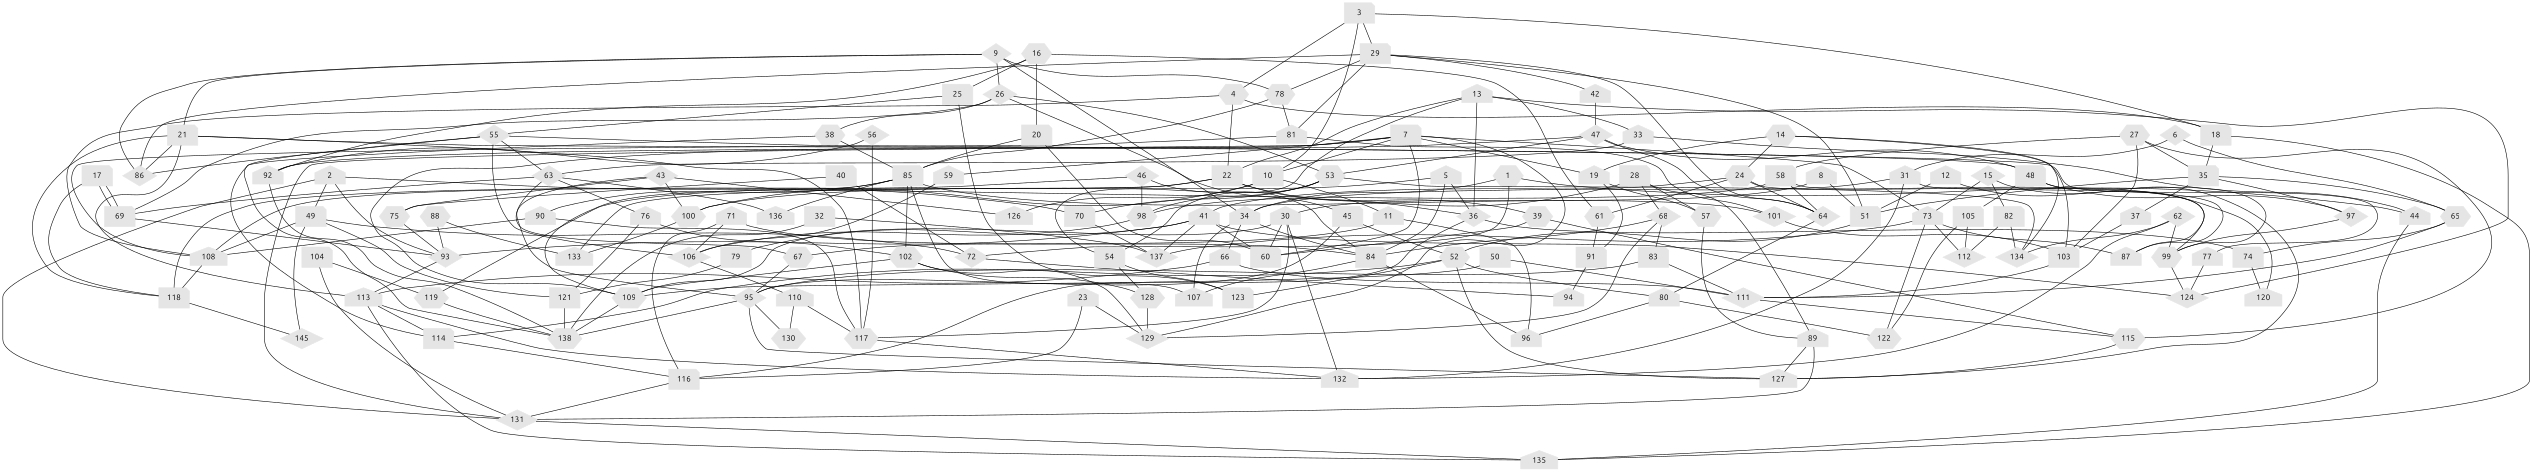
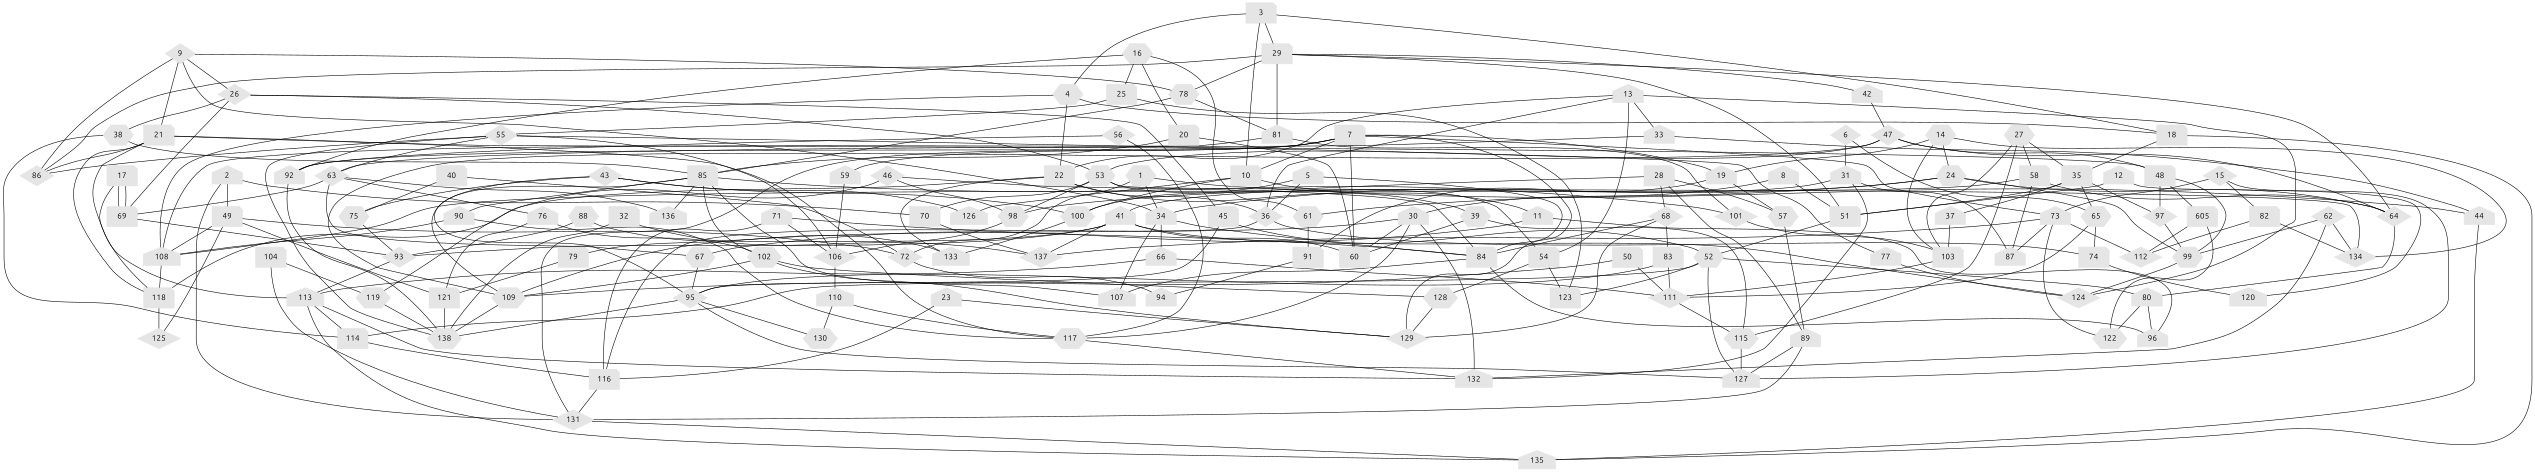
  graph {
    fontname=Ubuntu
    node [color=gray90 fontname=Ubuntu shape=house style=filled]
    edge [fontname=Ubuntu]
    1 [shape=hexagon]
    34
    44
    72 [shape=diamond]
    84 [shape=note]
    66
    107
    135
    94
    49 [shape=note]
    2
    70 [shape=note]
    93 [shape=diamond]
    131 [shape=diamond]
    108
    121 [shape=note]
-   125 [shape=diamond label=145]
+   125 [shape=diamond]
    137 [shape=diamond]
    113
    3 [shape=note]
    4 [shape=hexagon]
    10 [shape=note]
    18 [shape=note]
    29 [shape=note]
    22 [shape=note]
    100 [shape=hexagon]
    11
    126
    35 [shape=note]
    51 [shape=note]
    78 [shape=hexagon]
    86 [shape=diamond]
    64 [shape=diamond]
    42
    81
    36 [shape=diamond]
    118 [shape=note]
    39 [shape=hexagon]
    133
    5
    116 [shape=note]
    74 [shape=note]
    96
    6 [shape=diamond]
    31
    65 [shape=hexagon]
    132
    41
    87
    111 [shape=diamond]
    7 [shape=note]
    19
    59
    60 [shape=note]
    73
    92
    129 [shape=diamond]
    57 [shape=hexagon]
    91 [shape=note]
    106 [shape=diamond]
    112 [shape=diamond]
    122 [shape=hexagon]
    138 [shape=hexagon]
    8
    30
    117 [shape=hexagon]
    109 [shape=hexagon]
    52 [shape=hexagon]
    9 [shape=diamond]
    21 [shape=note]
    26 [shape=diamond]
    48 [shape=note]
    69 [shape=note]
    38 [shape=hexagon]
    45 [shape=note]
    53 [shape=hexagon]
    85 [shape=note]
    67 [shape=hexagon]
    95 [shape=diamond]
    12
    120
    13
    33
    54 [shape=note]
    124 [shape=diamond]
    63 [shape=diamond]
    123 [shape=note]
    128 [shape=hexagon]
    14 [shape=hexagon]
    24 [shape=hexagon]
    103 [shape=note]
    134 [shape=diamond]
    61 [shape=hexagon]
    99 [shape=hexagon]
    15 [shape=diamond]
    82 [shape=note]
    127
    16 [shape=hexagon]
    20 [shape=note]
    25 [shape=note]
    55 [shape=diamond]
    17 [shape=note]
    37
    97 [shape=diamond]
    89
    136
    102 [shape=hexagon]
    101 [shape=diamond]
    90
-   105 [shape=note]
+   105 [shape=note label=605]
    114 [shape=note]
    115 [shape=hexagon]
    23
    80
    77
    98 [shape=hexagon]
    27 [shape=hexagon]
    58 [shape=note]
    28 [shape=note]
    68 [shape=diamond]
    83 [shape=note]
    47 [shape=diamond]
    79 [shape=note]
    32 [shape=note]
    76
    40 [shape=note]
    75 [shape=hexagon]
    43 [shape=diamond]
    130 [shape=hexagon]
    46 [shape=diamond]
    119 [shape=hexagon]
    50 [shape=note]
    110
    56 [shape=diamond]
    62 [shape=diamond]
    71
    88 [shape=hexagon]
    104 [shape=note]
    1 -- 34
    1 -- 44
    1 -- 72
    34 -- 84
    34 -- 66
    34 -- 107
    44 -- 135
    72 -- 94
    84 -- 107
    84 -- 96
    66 -- 113
    66 -- 111
    49 -- 72
    49 -- 108
    49 -- 121
    49 -- 125
    2 -- 49
    2 -- 70
-   2 -- 93
    2 -- 131
    70 -- 137
    93 -- 113
    131 -- 135
    108 -- 118
    121 -- 138
    113 -- 135
    113 -- 132
    113 -- 114
    3 -- 4
    3 -- 10
    3 -- 18
    3 -- 29
    4 -- 108
    4 -- 18
    4 -- 22
    10 -- 100
    10 -- 11
    10 -- 126
    18 -- 135
    18 -- 35
    29 -- 51
    29 -- 78
    29 -- 86
    29 -- 64
    29 -- 42
    29 -- 81
    22 -- 36
    22 -- 118
    22 -- 39
    22 -- 133
    100 -- 133
    11 -- 96
    11 -- 67
    35 -- 51
    35 -- 65
    35 -- 37
    35 -- 97
    51 -- 52
    78 -- 81
    78 -- 85
    64 -- 80
    42 -- 47
    81 -- 108
    81 -- 101
    36 -- 116
    36 -- 74
    118 -- 125
    39 -- 60
    39 -- 115
    5 -- 84
    5 -- 100
    5 -- 36
    116 -- 131
    74 -- 120
    6 -- 31
    6 -- 65
    31 -- 132
    31 -- 41
    31 -- 87
    65 -- 74
    65 -- 111
    41 -- 93
    41 -- 137
    41 -- 60
    41 -- 124
    41 -- 79
    111 -- 115
    7 -- 131
    7 -- 10
    7 -- 19
    7 -- 59
    7 -- 60
    7 -- 73
    7 -- 92
    7 -- 129
    19 -- 57
    19 -- 91
    59 -- 106
    73 -- 137
    73 -- 87
    73 -- 112
    73 -- 122
    92 -- 138
    57 -- 89
    91 -- 94
    106 -- 110
    8 -- 51
    8 -- 30
    30 -- 132
    30 -- 60
    30 -- 117
    30 -- 109
    117 -- 132
    109 -- 138
    52 -- 123
    52 -- 127
    52 -- 114
    52 -- 80
    9 -- 34
    9 -- 78
    9 -- 86
    9 -- 21
    9 -- 26
    21 -- 113
    21 -- 86
    21 -- 118
    21 -- 117
    21 -- 48
    26 -- 69
    26 -- 38
    26 -- 45
    26 -- 53
    48 -- 99
    48 -- 97
    48 -- 105
    69 -- 93
    38 -- 85
    38 -- 114
    45 -- 52
    45 -- 95
    53 -- 70
    53 -- 54
    53 -- 134
    53 -- 98
    85 -- 107
    85 -- 109
    85 -- 136
    85 -- 102
    85 -- 101
    85 -- 90
    67 -- 95
    95 -- 138
    95 -- 127
    95 -- 130
    12 -- 51
    12 -- 120
    13 -- 22
    13 -- 36
    13 -- 33
    13 -- 54
    13 -- 124
    33 -- 44
    33 -- 63
    54 -- 123
    54 -- 128
    63 -- 69
    63 -- 67
    63 -- 136
    63 -- 76
    128 -- 129
    14 -- 19
    14 -- 24
    14 -- 103
    14 -- 134
    24 -- 34
    24 -- 64
    24 -- 61
    24 -- 99
    103 -- 111
    61 -- 91
    99 -- 124
    15 -- 73
    15 -- 82
    15 -- 127
    82 -- 112
    82 -- 134
    16 -- 92
    16 -- 61
    16 -- 20
    16 -- 25
    20 -- 60
    20 -- 85
    25 -- 123
    25 -- 55
    55 -- 86
    55 -- 106
    55 -- 138
    55 -- 63
    55 -- 77
    17 -- 118
    17 -- 69
    17 -- 69
    37 -- 103
    97 -- 99
    89 -- 131
    89 -- 127
    102 -- 129
    102 -- 109
    102 -- 128
    101 -- 103
    90 -- 108
    90 -- 117
    105 -- 112
    105 -- 122
    114 -- 116
    115 -- 127
    23 -- 116
    23 -- 129
    80 -- 96
    80 -- 122
    77 -- 124
    98 -- 106
    27 -- 35
    27 -- 103
    27 -- 115
    27 -- 58
    58 -- 108
    58 -- 64
    58 -- 87
    28 -- 57
    28 -- 89
    28 -- 98
    28 -- 68
    68 -- 84
    68 -- 129
    68 -- 83
    83 -- 111
    83 -- 95
    47 -- 64
    47 -- 109
    47 -- 48
    47 -- 53
    79 -- 121
    32 -- 137
    32 -- 138
    76 -- 121
    76 -- 102
    40 -- 72
    40 -- 75
    75 -- 93
    43 -- 100
    43 -- 126
    43 -- 95
    43 -- 75
    46 -- 84
    46 -- 98
    46 -- 119
    119 -- 138
    50 -- 111
    50 -- 109
    110 -- 117
    110 -- 130
    56 -- 92
    56 -- 117
    62 -- 132
    62 -- 134
    62 -- 99
    71 -- 84
    71 -- 116
    71 -- 106
    88 -- 93
    88 -- 133
    104 -- 131
    104 -- 119
  }
